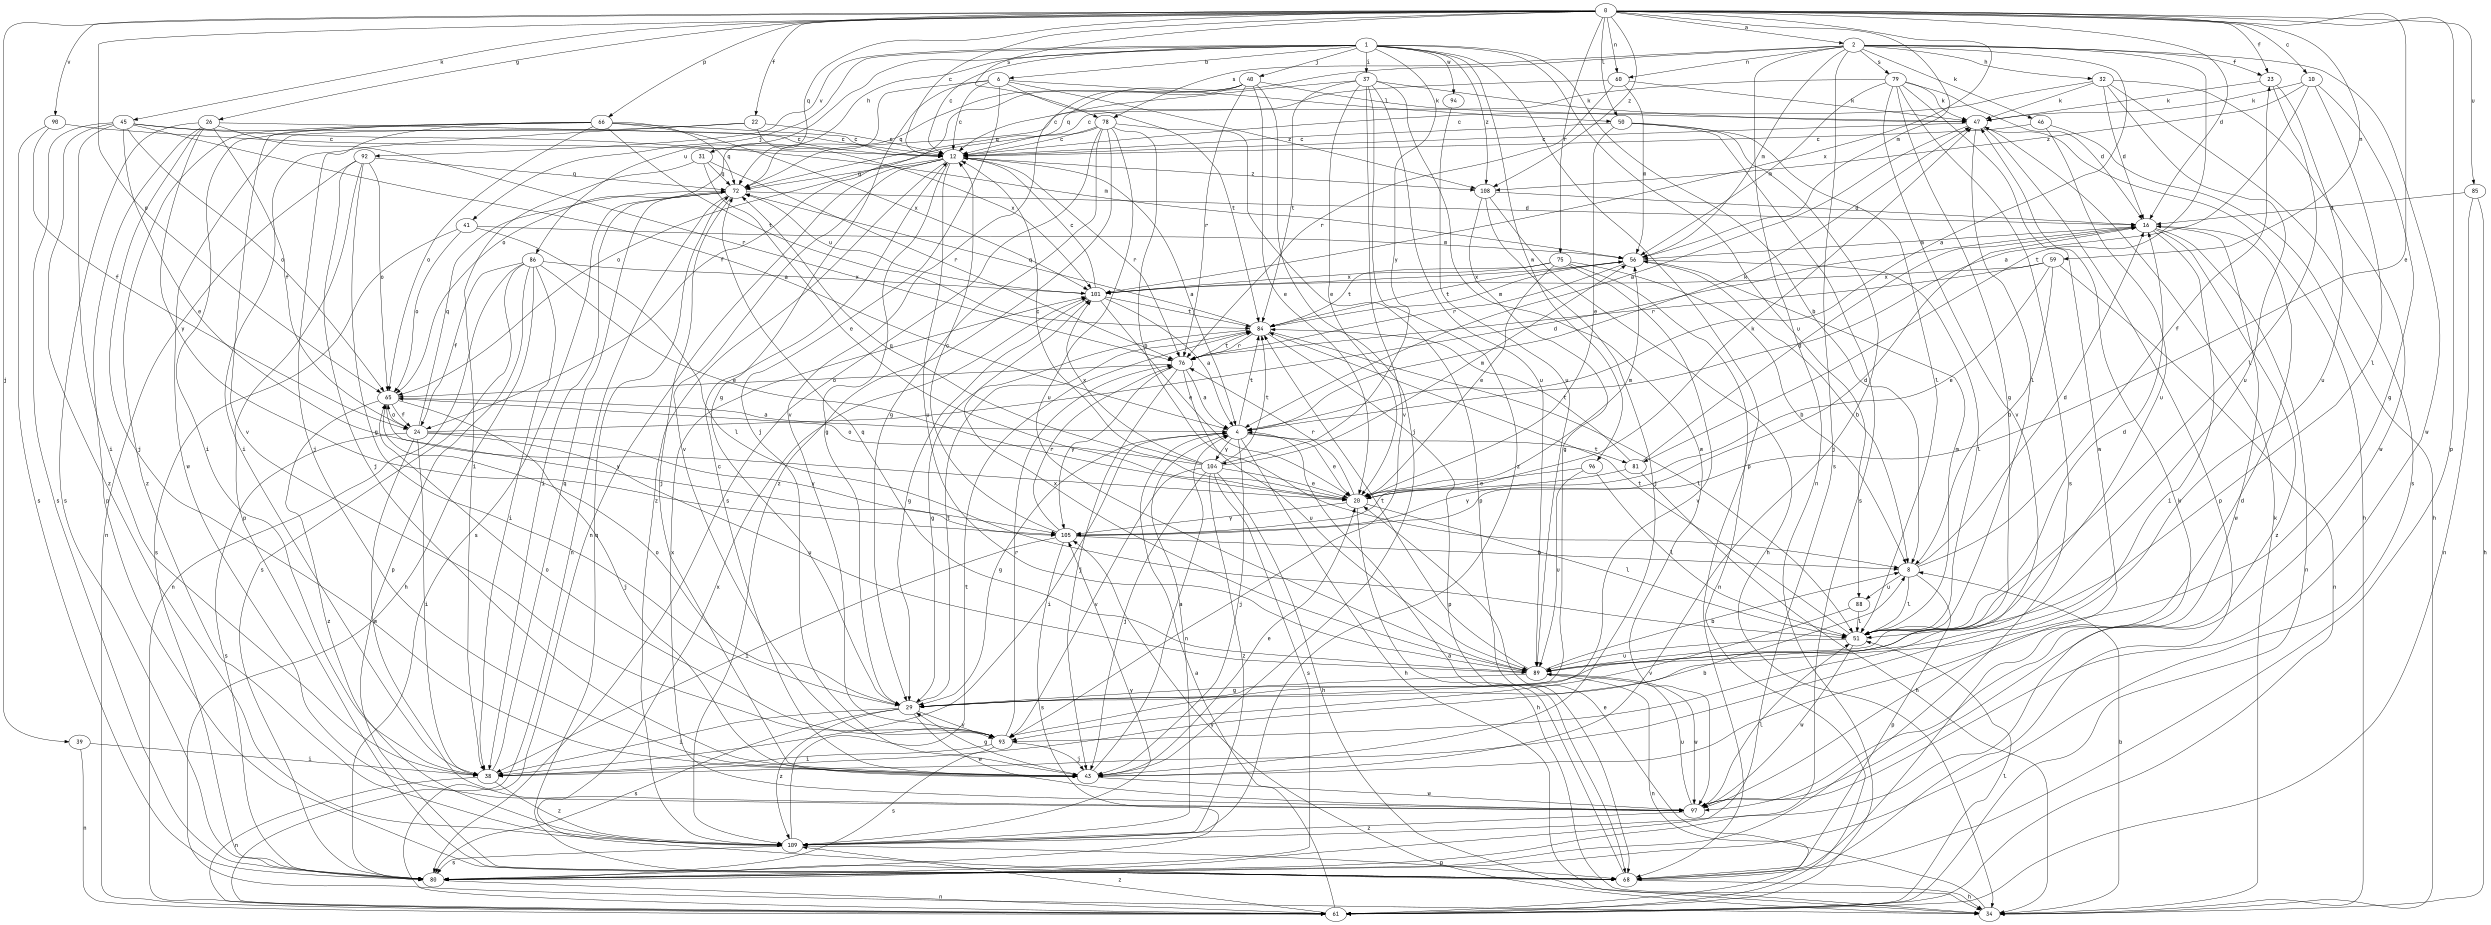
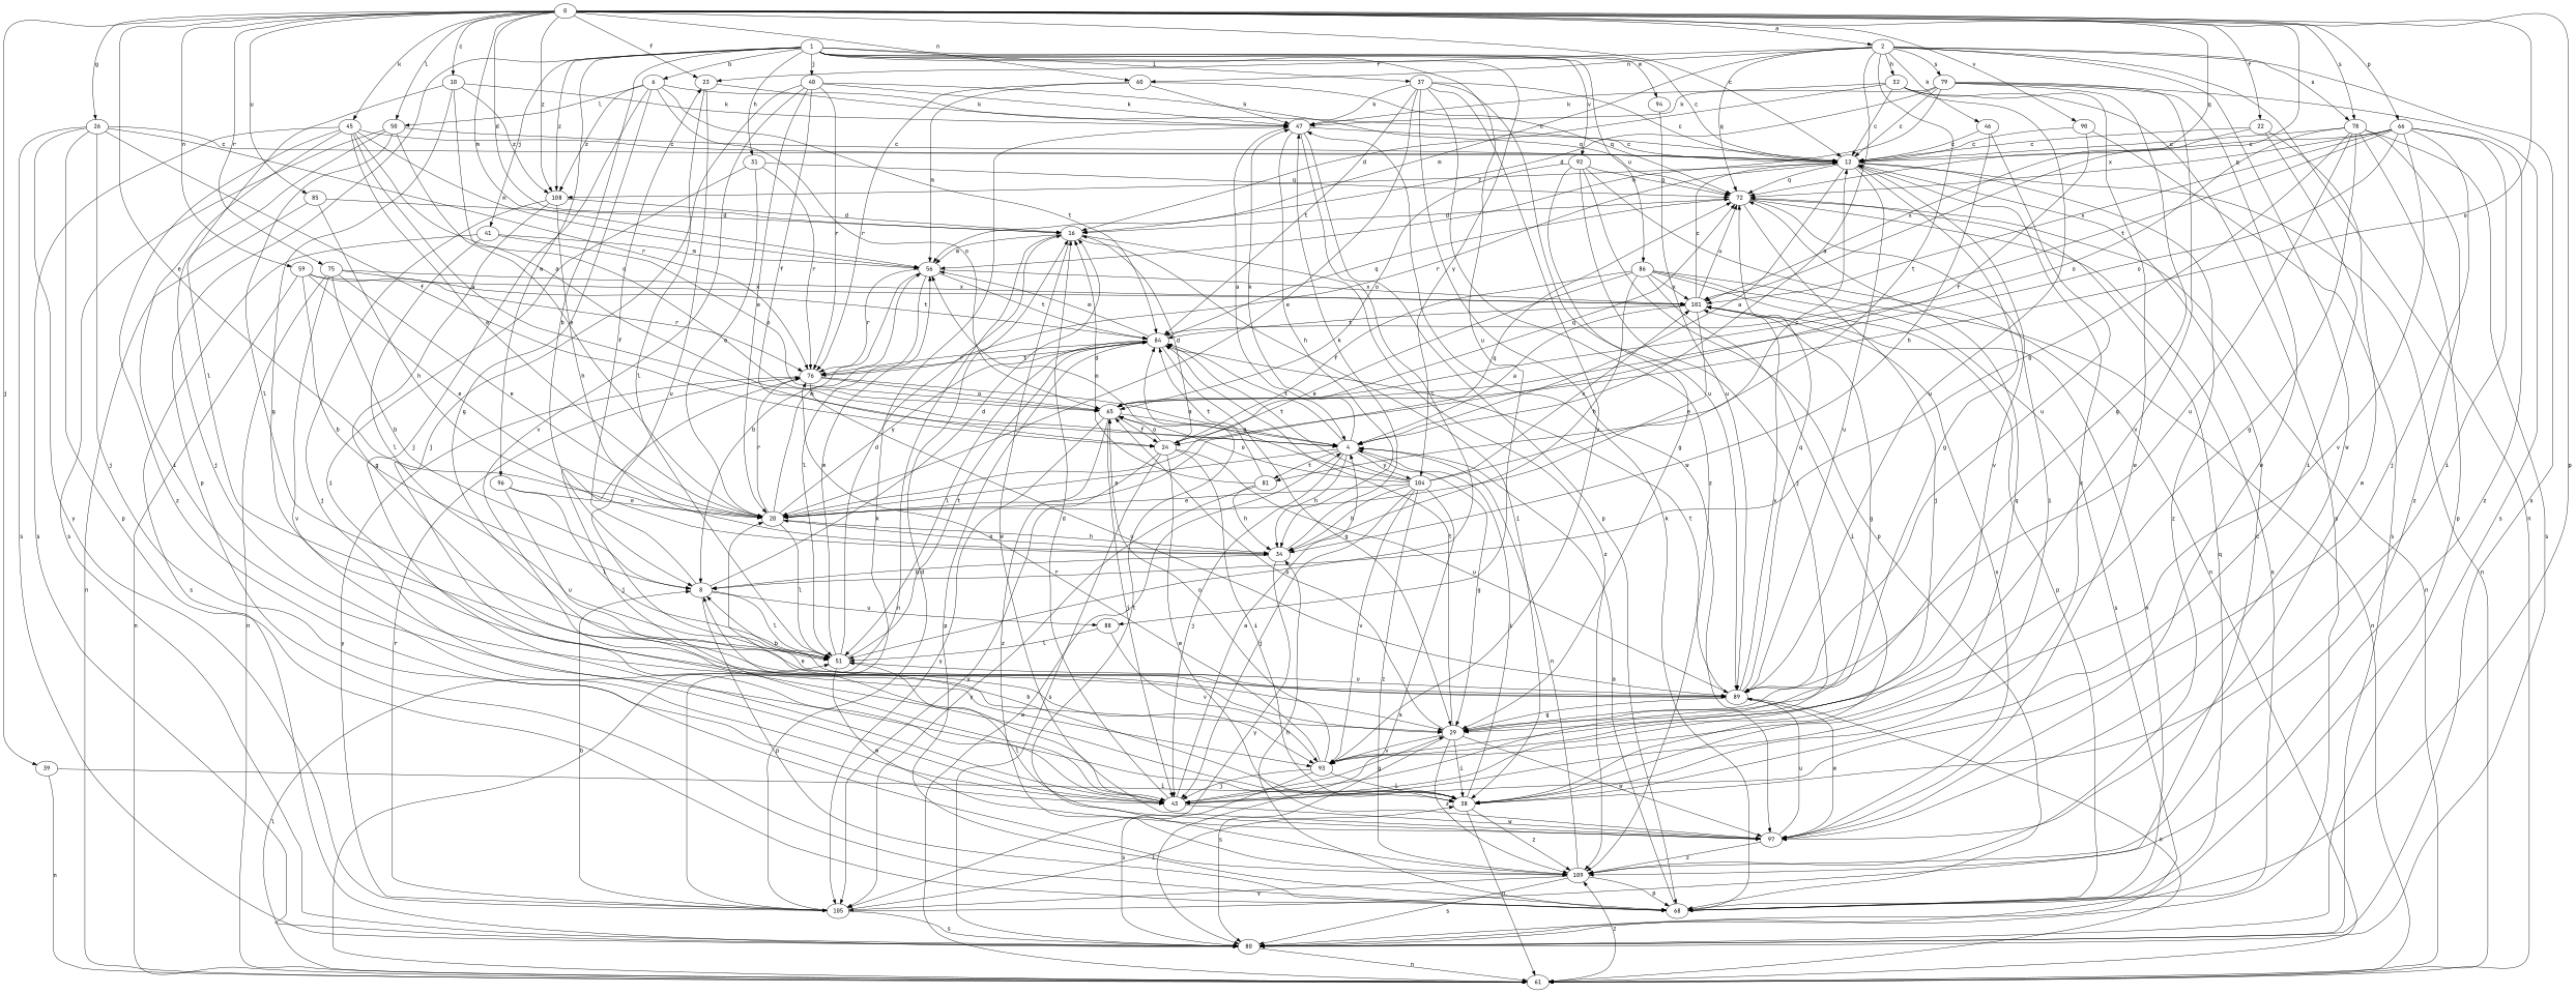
  strict digraph {
    fontname="JetBrains Mono"
    node [fontname="JetBrains Mono"]
    edge [fontname="JetBrains Mono"]
    0
    2
    10
    12
    16
    20
    22
    23
    26
    39
    45
    50
    56
    59
    60
    65
    66
    68
    72
    75
    78
    85
    90
    101
    108
    4
    32
    46
    61
    79
    80
    81
    97
    29
    47
    51
    76
    89
    93
    109
    38
    34
    105
    43
    24
    8
    84
    1
    6
    31
    37
    40
    41
    86
    88
    92
    94
    96
    104
    0 -> 2 [label=a]
    0 -> 10 [label=c]
    0 -> 12 [label=c]
    0 -> 16 [label=d]
    0 -> 20 [label=e]
    0 -> 22 [label=f]
    0 -> 23 [label=f]
    0 -> 26 [label=g]
    0 -> 39 [label=j]
    0 -> 45 [label=k]
    0 -> 50 [label=l]
    0 -> 56 [label=m]
    0 -> 59 [label=n]
    0 -> 60 [label=n]
    0 -> 65 [label=o]
    0 -> 66 [label=p]
    0 -> 68 [label=p]
    0 -> 72 [label=q]
    0 -> 75 [label=r]
    0 -> 78 [label=s]
    0 -> 85 [label=u]
    0 -> 90 [label=v]
    0 -> 101 [label=x]
    0 -> 108 [label=z]
    2 -> 23 [label=f]
    2 -> 56 [label=m]
    2 -> 60 [label=n]
    2 -> 72 [label=q]
    2 -> 78 [label=s]
    2 -> 4 [label=a]
    2 -> 32 [label=h]
    2 -> 46 [label=k]
    2 -> 61 [label=n]
    2 -> 79 [label=s]
    2 -> 80 [label=s]
    2 -> 81 [label=t]
    2 -> 97 [label=w]
    10 -> 108 [label=z]
    10 -> 4 [label=a]
    10 -> 29 [label=g]
    10 -> 47 [label=k]
    10 -> 51 [label=l]
    12 -> 72 [label=q]
    12 -> 108 [label=z]
    12 -> 4 [label=a]
    12 -> 61 [label=n]
    12 -> 29 [label=g]
    12 -> 76 [label=r]
    12 -> 89 [label=u]
    12 -> 93 [label=v]
    12 -> 109 [label=z]
    16 -> 56 [label=m]
    16 -> 61 [label=n]
    16 -> 97 [label=w]
    16 -> 109 [label=z]
    16 -> 38 [label=i]
    20 -> 56 [label=m]
    20 -> 72 [label=q]
    20 -> 51 [label=l]
    20 -> 76 [label=r]
    20 -> 34 [label=h]
-   20 -> 105 [label=y]
+   20 -> 84 [label=y]
    22 -> 12 [label=c]
    22 -> 101 [label=x]
    22 -> 97 [label=w]
    22 -> 38 [label=i]
    23 -> 47 [label=k]
    23 -> 51 [label=l]
    23 -> 89 [label=u]
    26 -> 12 [label=c]
    26 -> 68 [label=p]
    26 -> 80 [label=s]
    26 -> 76 [label=r]
    26 -> 105 [label=y]
    26 -> 43 [label=j]
    26 -> 24 [label=f]
    39 -> 61 [label=n]
    39 -> 38 [label=i]
    45 -> 12 [label=c]
    45 -> 20 [label=e]
    45 -> 56 [label=m]
    45 -> 65 [label=o]
    45 -> 4 [label=a]
    45 -> 80 [label=s]
    45 -> 109 [label=z]
    45 -> 38 [label=i]
    50 -> 12 [label=c]
    50 -> 20 [label=e]
    50 -> 80 [label=s]
    50 -> 51 [label=l]
    50 -> 43 [label=j]
    56 -> 101 [label=x]
    56 -> 51 [label=l]
    56 -> 76 [label=r]
    56 -> 8 [label=b]
    56 -> 84 [label=t]
    59 -> 20 [label=e]
    59 -> 101 [label=x]
    59 -> 61 [label=n]
    59 -> 76 [label=r]
    59 -> 8 [label=b]
    60 -> 56 [label=m]
    60 -> 72 [label=q]
    60 -> 47 [label=k]
    60 -> 76 [label=r]
    65 -> 4 [label=a]
    65 -> 109 [label=z]
    65 -> 105 [label=y]
    65 -> 43 [label=j]
    65 -> 24 [label=f]
    66 -> 12 [label=c]
    66 -> 65 [label=o]
    66 -> 72 [label=q]
    66 -> 101 [label=x]
    66 -> 93 [label=v]
    66 -> 109 [label=z]
    66 -> 38 [label=i]
    66 -> 43 [label=j]
    66 -> 84 [label=t]
    68 -> 72 [label=q]
    68 -> 101 [label=x]
    68 -> 4 [label=a]
    68 -> 47 [label=k]
    68 -> 34 [label=h]
    72 -> 16 [label=d]
    72 -> 61 [label=n]
    72 -> 80 [label=s]
    72 -> 38 [label=i]
    72 -> 43 [label=j]
    75 -> 20 [label=e]
    75 -> 101 [label=x]
    75 -> 61 [label=n]
    75 -> 93 [label=v]
    75 -> 8 [label=b]
    75 -> 84 [label=t]
    78 -> 12 [label=c]
    78 -> 65 [label=o]
    78 -> 68 [label=p]
    78 -> 80 [label=s]
    78 -> 29 [label=g]
    78 -> 89 [label=u]
    78 -> 109 [label=z]
    78 -> 8 [label=b]
    85 -> 16 [label=d]
    85 -> 61 [label=n]
    85 -> 34 [label=h]
    90 -> 12 [label=c]
    90 -> 80 [label=s]
    90 -> 24 [label=f]
    101 -> 12 [label=c]
    101 -> 20 [label=e]
    101 -> 72 [label=u]
    101 -> 4 [label=a]
    101 -> 29 [label=g]
    101 -> 84 [label=t]
    108 -> 16 [label=d]
    108 -> 29 [label=g]
    108 -> 34 [label=h]
    108 -> 43 [label=j]
    4 -> 20 [label=e]
    4 -> 81 [label=t]
    4 -> 29 [label=g]
    4 -> 47 [label=k]
-   4 -> 38 [label=i]
+   38 -> 4 [label=i]
    4 -> 34 [label=h]
    4 -> 43 [label=j]
    4 -> 84 [label=t]
    4 -> 104 [label=y]
    32 -> 12 [label=c]
    32 -> 16 [label=d]
    32 -> 80 [label=s]
    32 -> 97 [label=w]
    32 -> 47 [label=k]
    32 -> 89 [label=u]
    46 -> 12 [label=c]
    46 -> 89 [label=u]
    46 -> 34 [label=h]
    61 -> 4 [label=a]
    61 -> 51 [label=l]
    61 -> 109 [label=z]
    79 -> 12 [label=c]
    79 -> 16 [label=d]
    79 -> 56 [label=m]
    79 -> 80 [label=s]
    79 -> 97 [label=w]
    79 -> 29 [label=g]
    79 -> 47 [label=k]
    79 -> 93 [label=v]
    80 -> 61 [label=n]
    81 -> 16 [label=d]
    81 -> 34 [label=h]
    81 -> 105 [label=y]
    81 -> 84 [label=t]
    97 -> 101 [label=x]
    97 -> 51 [label=l]
    97 -> 89 [label=u]
    97 -> 109 [label=z]
    29 -> 65 [label=o]
    29 -> 80 [label=s]
    29 -> 97 [label=w]
    29 -> 93 [label=v]
    29 -> 109 [label=z]
    29 -> 38 [label=i]
    29 -> 84 [label=t]
    47 -> 12 [label=c]
    47 -> 68 [label=p]
    47 -> 4 [label=a]
    47 -> 51 [label=l]
    47 -> 34 [label=h]
    51 -> 16 [label=d]
    51 -> 56 [label=m]
    51 -> 97 [label=w]
    51 -> 89 [label=u]
    51 -> 84 [label=t]
    76 -> 65 [label=o]
    76 -> 4 [label=a]
    76 -> 89 [label=u]
    76 -> 105 [label=y]
    76 -> 43 [label=j]
    76 -> 84 [label=t]
    89 -> 72 [label=q]
    89 -> 101 [label=x]
    89 -> 61 [label=n]
    89 -> 97 [label=w]
    89 -> 29 [label=g]
    89 -> 8 [label=b]
    89 -> 84 [label=t]
    93 -> 65 [label=o]
    93 -> 80 [label=s]
    93 -> 76 [label=r]
    93 -> 38 [label=i]
    93 -> 43 [label=j]
    109 -> 68 [label=p]
    109 -> 4 [label=n]
    109 -> 80 [label=s]
    109 -> 105 [label=y]
    109 -> 84 [label=t]
    38 -> 72 [label=q]
    38 -> 61 [label=n]
    38 -> 109 [label=z]
    38 -> 8 [label=b]
    34 -> 20 [label=e]
    34 -> 47 [label=k]
    34 -> 105 [label=y]
    34 -> 8 [label=b]
    105 -> 12 [label=c]
    105 -> 16 [label=d]
    105 -> 80 [label=s]
    105 -> 47 [label=k]
    105 -> 76 [label=r]
    105 -> 38 [label=i]
    105 -> 8 [label=b]
    43 -> 12 [label=c]
    43 -> 16 [label=d]
    43 -> 20 [label=e]
    43 -> 4 [label=a]
    43 -> 97 [label=w]
    43 -> 29 [label=g]
    24 -> 16 [label=d]
    24 -> 65 [label=o]
    24 -> 72 [label=q]
    24 -> 80 [label=s]
    24 -> 97 [label=w]
    24 -> 89 [label=u]
    24 -> 38 [label=i]
    24 -> 105 [label=y]
    8 -> 16 [label=d]
    8 -> 23 [label=f]
    8 -> 68 [label=p]
    8 -> 51 [label=l]
    8 -> 88 [label=u]
    84 -> 56 [label=m]
    84 -> 68 [label=p]
    84 -> 72 [label=q]
    84 -> 29 [label=g]
    84 -> 51 [label=l]
    84 -> 76 [label=r]
    1 -> 12 [label=c]
    1 -> 68 [label=p]
    1 -> 108 [label=z]
    1 -> 8 [label=b]
    1 -> 6 [label=b]
    1 -> 31 [label=h]
    1 -> 37 [label=i]
    1 -> 40 [label=j]
    1 -> 41 [label=j]
    1 -> 86 [label=u]
    1 -> 88 [label=u]
    1 -> 92 [label=v]
    1 -> 94 [label=w]
    1 -> 96 [label=w]
    1 -> 104 [label=y]
    6 -> 12 [label=c]
    6 -> 50 [label=l]
    6 -> 65 [label=o]
    6 -> 108 [label=z]
    6 -> 29 [label=g]
    6 -> 43 [label=j]
    6 -> 84 [label=t]
    31 -> 20 [label=e]
    31 -> 72 [label=q]
    31 -> 76 [label=r]
    31 -> 38 [label=i]
    37 -> 12 [label=c]
    37 -> 20 [label=e]
    37 -> 97 [label=w]
    37 -> 47 [label=k]
    37 -> 89 [label=u]
    37 -> 93 [label=v]
    37 -> 109 [label=z]
    37 -> 84 [label=t]
    40 -> 20 [label=e]
    40 -> 72 [label=q]
    40 -> 47 [label=k]
    40 -> 76 [label=r]
    40 -> 93 [label=v]
    40 -> 43 [label=j]
    40 -> 24 [label=f]
    41 -> 56 [label=m]
    41 -> 65 [label=o]
    41 -> 80 [label=s]
    41 -> 51 [label=l]
    86 -> 20 [label=e]
    86 -> 68 [label=p]
    86 -> 101 [label=x]
    86 -> 61 [label=n]
    86 -> 80 [label=s]
    86 -> 38 [label=i]
    86 -> 34 [label=h]
    86 -> 24 [label=f]
    88 -> 51 [label=l]
    88 -> 93 [label=v]
    92 -> 65 [label=o]
    92 -> 68 [label=p]
    92 -> 72 [label=q]
    92 -> 61 [label=n]
    92 -> 29 [label=g]
    92 -> 43 [label=j]
    94 -> 89 [label=u]
    96 -> 20 [label=e]
    96 -> 51 [label=l]
    96 -> 89 [label=u]
    104 -> 12 [label=c]
    104 -> 20 [label=e]
    104 -> 56 [label=m]
    104 -> 65 [label=o]
    104 -> 101 [label=x]
    104 -> 80 [label=s]
    104 -> 93 [label=v]
    104 -> 109 [label=z]
    104 -> 34 [label=h]
    104 -> 43 [label=j]
    104 -> 84 [label=t]
  }
